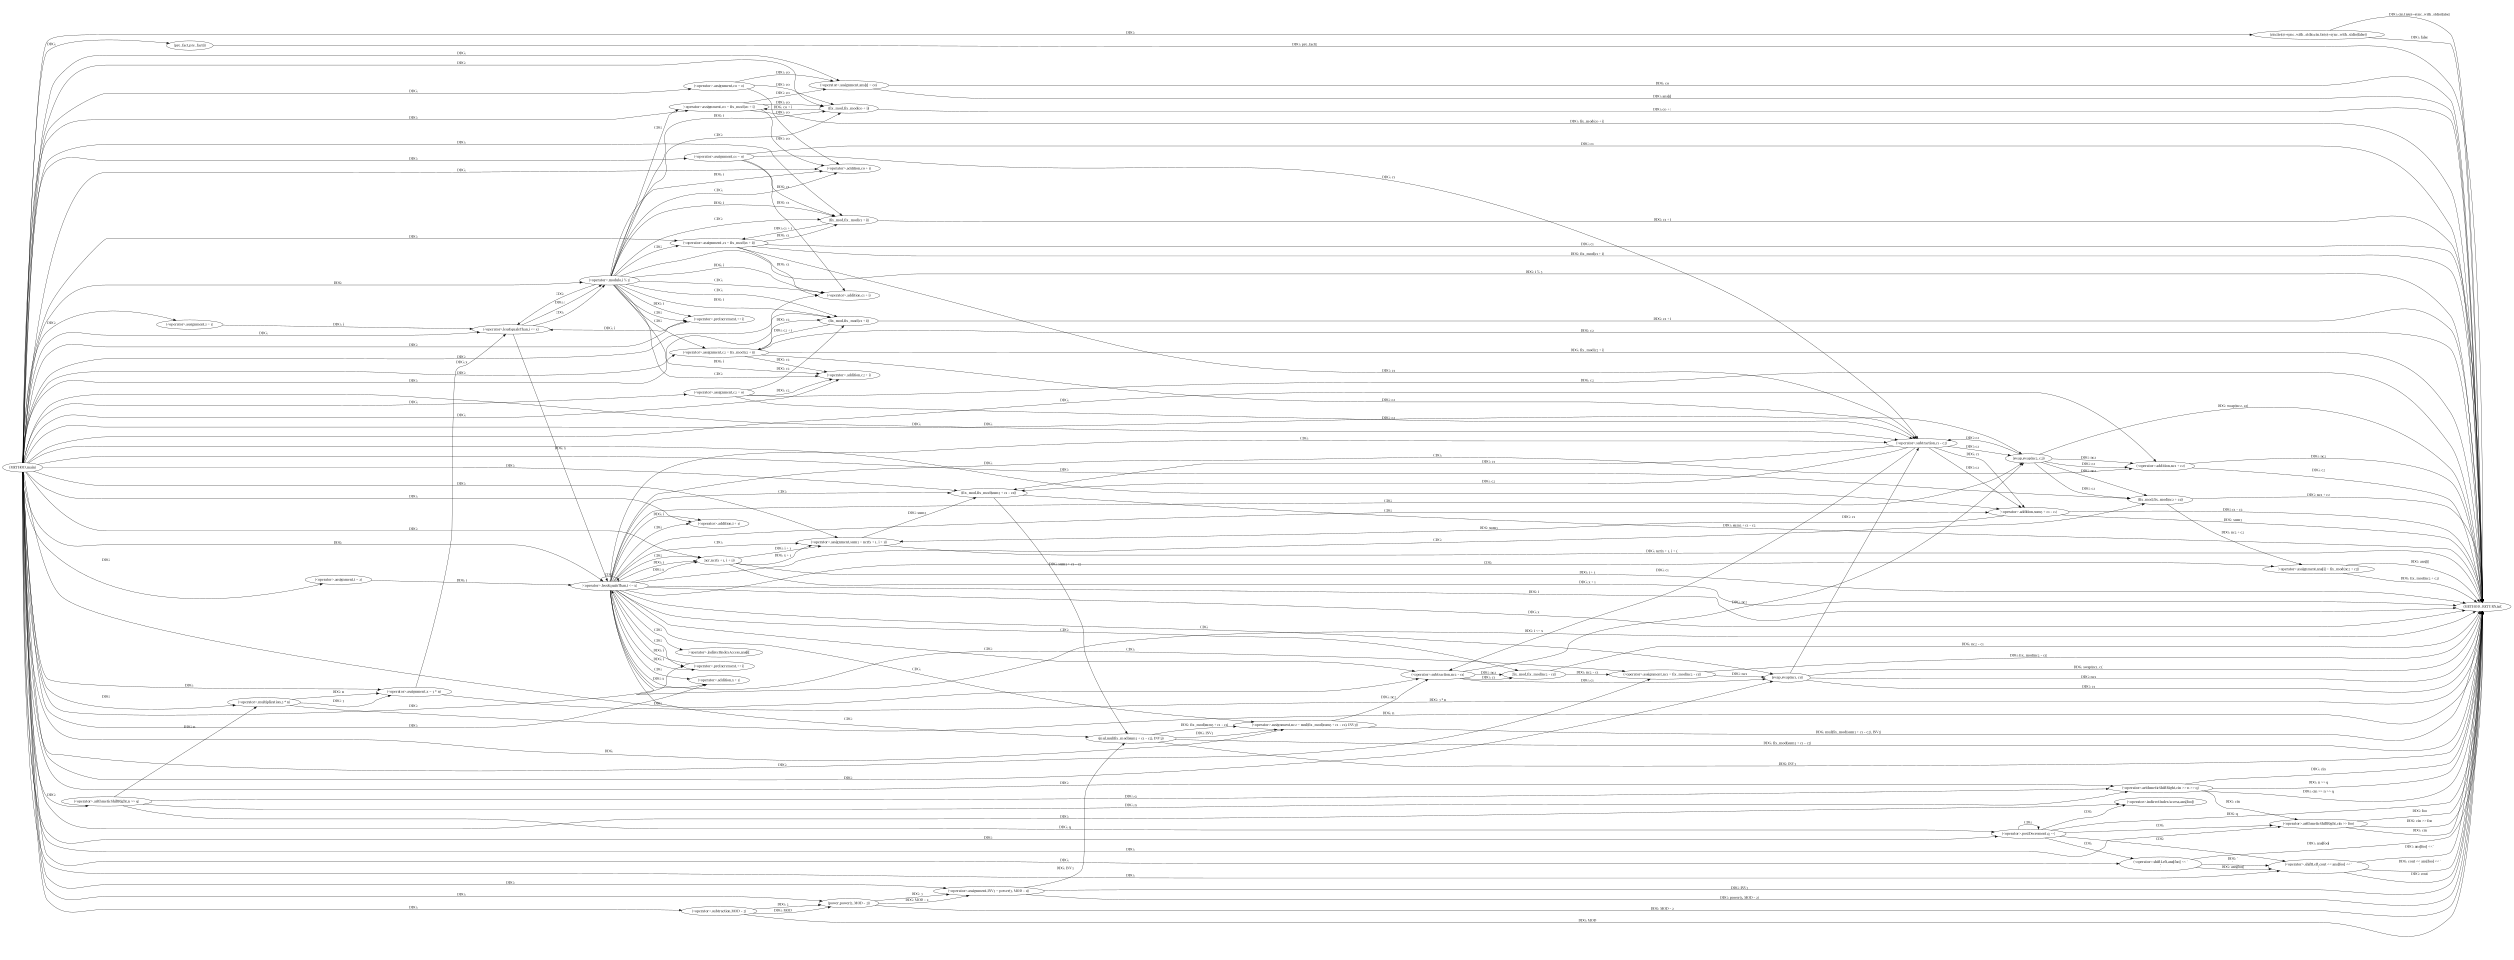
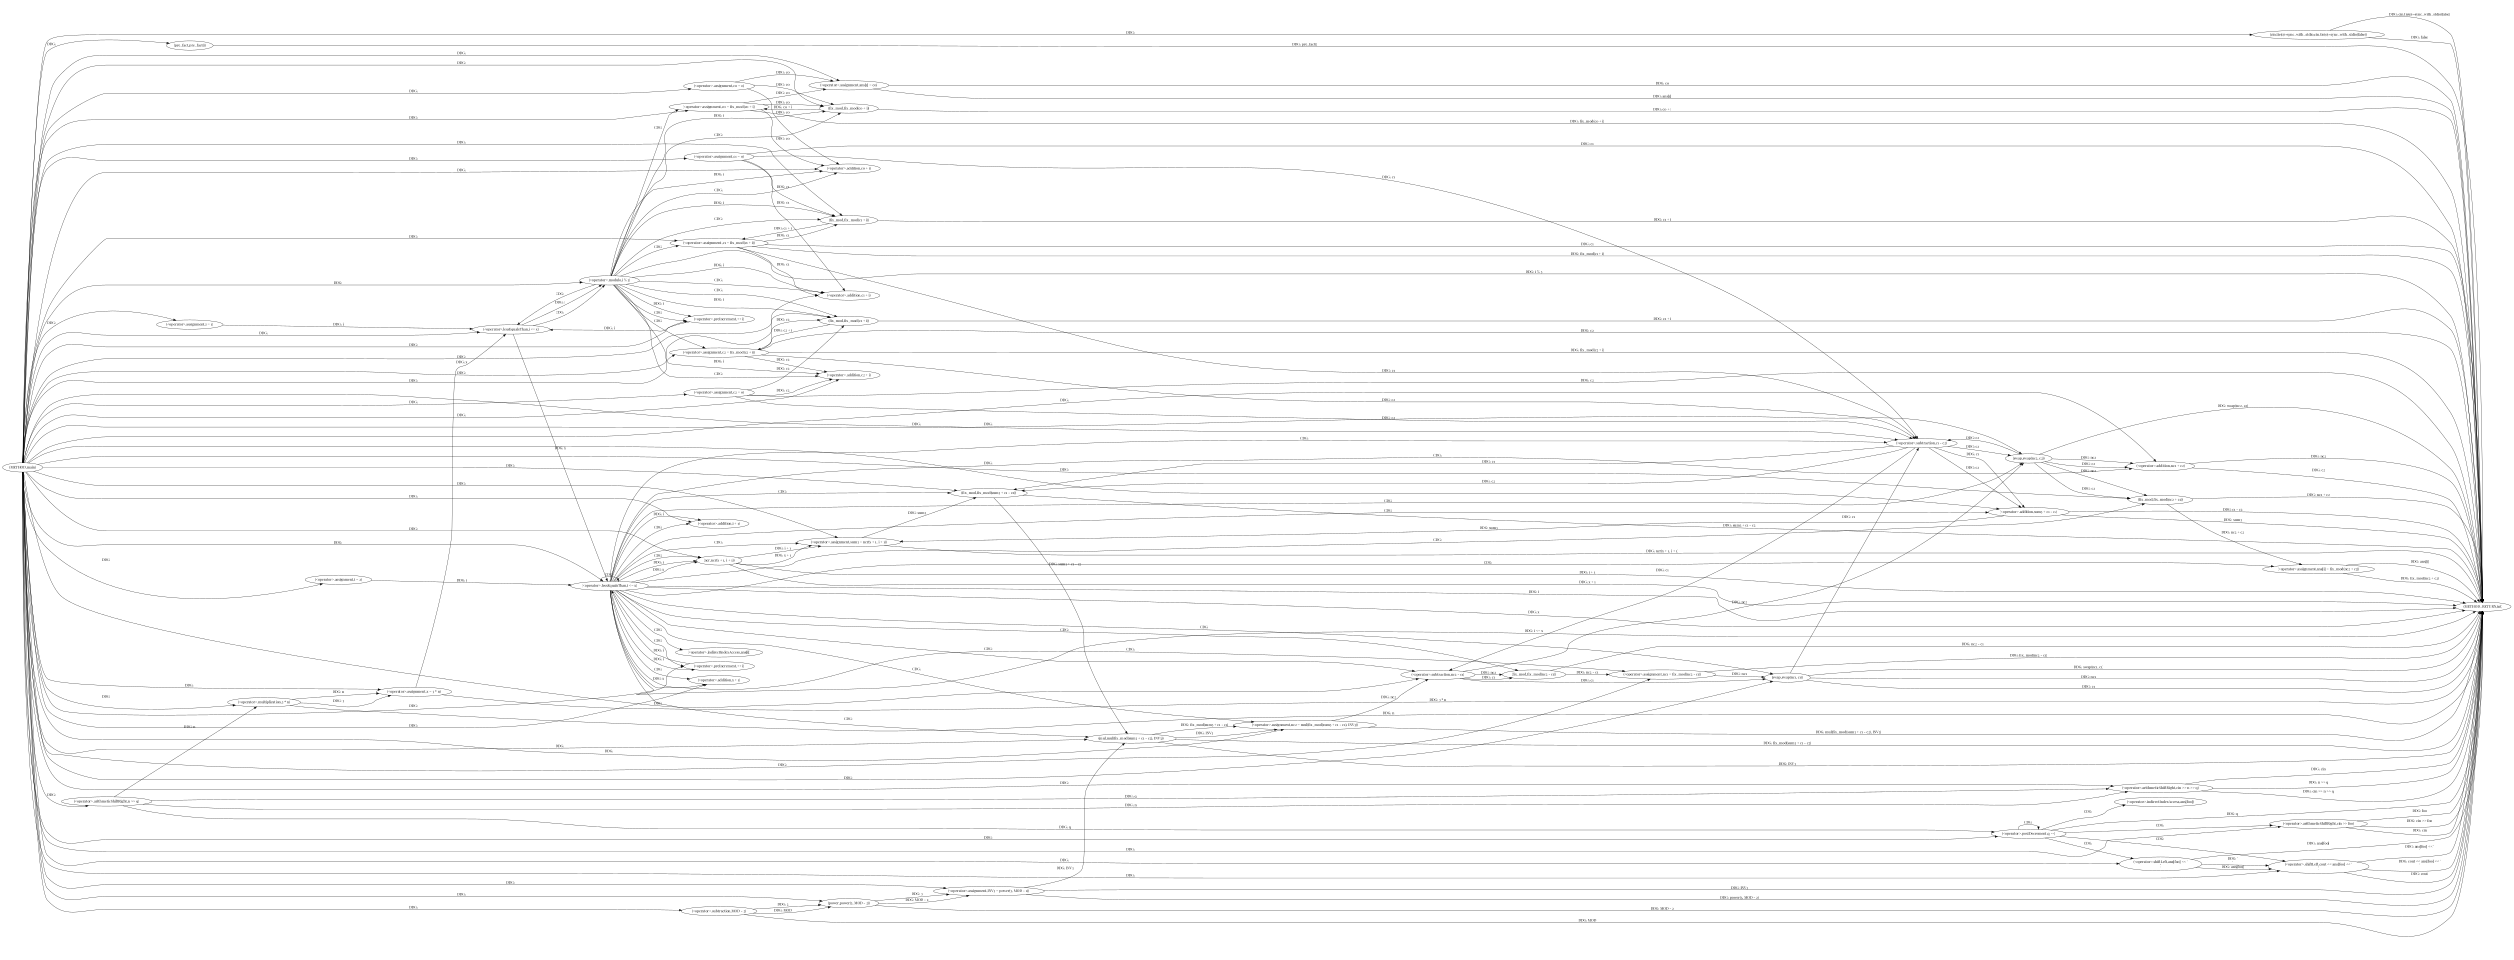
  digraph {
    fontname="Playfair Display"
    rankdir=LR
    node [fontname="Playfair Display"]
    edge [fontname="Playfair Display"]
    n1 [label="(METHOD,main)"]
    n2 [label="(cin.tie(0)->sync_with_stdio,cin.tie(0)->sync_with_stdio(false))"]
    n3 [label="(pre_fact,pre_fact())"]
    n4 [label="(<operator>.arithmeticShiftRight,cin >> n >> q)"]
    n5 [label="(<operator>.assignment,x = 3 * n)"]
    n6 [label="(<operator>.assignment,c0 = 0)"]
    n7 [label="(<operator>.assignment,c1 = 0)"]
    n8 [label="(<operator>.assignment,c2 = 0)"]
    n9 [label="(<operator>.assignment,ans[1] = c0)"]
    n10 [label="(<operator>.assignment,INV3 = power(3, MOD - 2))"]
    n11 [label="(<operator>.assignment,i = 1)"]
    n12 [label="(<operator>.lessEqualsThan,i <= x)"]
    n13 [label="(<operator>.preIncrement,++ i)"]
    n14 [label="(<operator>.assignment,i = 2)"]
    n15 [label="(<operator>.lessEqualsThan,i <= x)"]
    n16 [label="(<operator>.preIncrement,++ i)"]
    n17 [label="(<operator>.postDecrement,q --)"]
    n18 [label="(<operator>.arithmeticShiftRight,n >> q)"]
    n19 [label="(<operator>.multiplication,3 * n)"]
    n20 [label="(power,power(3, MOD - 2))"]
    n21 [label="(<operator>.assignment,sum3 = ncr(x + 1, i + 1))"]
    n22 [label="(<operator>.assignment,nc2 = mul(fix_mod(sum3 + c1 - c2), INV3))"]
    n23 [label="(<operator>.assignment,nc1 = fix_mod(nc2 - c1))"]
    n24 [label="(swap,swap(nc1, c1))"]
    n25 [label="(swap,swap(nc2, c2))"]
    n26 [label="(<operator>.arithmeticShiftRight,cin >> foo)"]
    n27 [label="(<operator>.shiftLeft,cout << ans[foo] << '\n')"]
    n28 [label="(<operator>.modulo,i % 3)"]
    n29 [label="(<operator>.subtraction,MOD - 2)"]
    n30 [label="(<operator>.assignment,c0 = fix_mod(c0 + i))"]
    n31 [label="(<operator>.assignment,c1 = fix_mod(c1 + i))"]
    n32 [label="(<operator>.assignment,c2 = fix_mod(c2 + i))"]
    n33 [label="(ncr,ncr(x + 1, i + 1))"]
    n34 [label="(mul,mul(fix_mod(sum3 + c1 - c2), INV3))"]
    n35 [label="(fix_mod,fix_mod(nc2 + c2))"]
    n36 [label="(<operator>.shiftLeft,ans[foo] << '\n')"]
    n37 [label="(<operator>.addition,x + 1)"]
    n38 [label="(<operator>.addition,i + 1)"]
    n39 [label="(fix_mod,fix_mod(sum3 + c1 - c2))"]
    n40 [label="(<operator>.subtraction,nc2 - c1)"]
    n41 [label="(<operator>.addition,nc2 + c2)"]
    n42 [label="(fix_mod,fix_mod(c0 + i))"]
    n43 [label="(fix_mod,fix_mod(c1 + i))"]
    n44 [label="(fix_mod,fix_mod(c2 + i))"]
    n45 [label="(<operator>.addition,sum3 + c1 - c2)"]
    n46 [label="(<operator>.addition,c0 + i)"]
    n47 [label="(<operator>.addition,c1 + i)"]
    n48 [label="(<operator>.addition,c2 + i)"]
    n49 [label="(<operator>.subtraction,c1 - c2)"]
    n50 [label="(METHOD_RETURN,int)"]
    n51 [label="(<operator>.assignment,ans[i] = fix_mod(nc2 + c2))"]
    n52 [label="(fix_mod,fix_mod(nc2 - c1))"]
    n53 [label="(<operator>.indirectIndexAccess,ans[i])"]
    n54 [label="(<operator>.indirectIndexAccess,ans[foo])"]
    n1 -> n2 [label="DDG: "]
    n1 -> n3 [label="DDG: "]
    n1 -> n4 [label="DDG: "]
    n1 -> n5 [label="DDG: "]
    n1 -> n6 [label="DDG: "]
    n1 -> n7 [label="DDG: "]
    n1 -> n8 [label="DDG: "]
    n1 -> n9 [label="DDG: "]
    n1 -> n10 [label="DDG: "]
    n1 -> n11 [label="DDG: "]
    n1 -> n12 [label="DDG: "]
    n1 -> n13 [label="DDG: "]
    n1 -> n14 [label="DDG: "]
    n1 -> n15 [label="DDG: "]
    n1 -> n16 [label="DDG: "]
    n1 -> n17 [label="DDG: "]
    n1 -> n18 [label="DDG: "]
    n1 -> n19 [label="DDG: "]
    n1 -> n20 [label="DDG: "]
    n1 -> n21 [label="DDG: "]
    n1 -> n22 [label="DDG: "]
    n1 -> n23 [label="DDG: "]
    n1 -> n24 [label="DDG: "]
    n1 -> n25 [label="DDG: "]
    n1 -> n26 [label="DDG: "]
    n1 -> n27 [label="DDG: "]
    n1 -> n28 [label="DDG: "]
    n1 -> n29 [label="DDG: "]
    n1 -> n30 [label="DDG: "]
    n1 -> n31 [label="DDG: "]
    n1 -> n32 [label="DDG: "]
    n1 -> n33 [label="DDG: "]
-   n1 -> n54 [label="DDG: "]
+   n1 -> n34 [label="DDG: "]
    n1 -> n35 [label="DDG: "]
    n1 -> n36 [label="DDG: "]
    n1 -> n37 [label="DDG: "]
    n1 -> n38 [label="DDG: "]
    n1 -> n39 [label="DDG: "]
    n1 -> n40 [label="DDG: "]
    n1 -> n41 [label="DDG: "]
    n1 -> n42 [label="DDG: "]
    n1 -> n43 [label="DDG: "]
    n1 -> n44 [label="DDG: "]
    n1 -> n45 [label="DDG: "]
    n1 -> n46 [label="DDG: "]
    n1 -> n47 [label="DDG: "]
    n1 -> n48 [label="DDG: "]
    n1 -> n49 [label="DDG: "]
    n2 -> n50 [label="DDG: cin.tie(0)->sync_with_stdio(false)"]
    n2 -> n50 [label="DDG: false"]
    n3 -> n50 [label="DDG: pre_fact()"]
-   n4 -> n26 [label="DDG: cin"]
    n4 -> n50 [label="DDG: cin"]
    n4 -> n50 [label="DDG: n >> q"]
    n4 -> n50 [label="DDG: cin >> n >> q"]
    n5 -> n12 [label="DDG: x"]
    n5 -> n50 [label="DDG: 3 * n"]
    n6 -> n9 [label="DDG: c0"]
    n6 -> n42 [label="DDG: c0"]
    n6 -> n46 [label="DDG: c0"]
    n7 -> n43 [label="DDG: c1"]
    n7 -> n47 [label="DDG: c1"]
    n7 -> n49 [label="DDG: c1"]
    n7 -> n50 [label="DDG: c1"]
    n8 -> n44 [label="DDG: c2"]
    n8 -> n48 [label="DDG: c2"]
    n8 -> n49 [label="DDG: c2"]
    n8 -> n50 [label="DDG: c2"]
    n9 -> n50 [label="DDG: ans[1]"]
    n9 -> n50 [label="DDG: c0"]
    n10 -> n34 [label="DDG: INV3"]
    n10 -> n50 [label="DDG: INV3"]
    n10 -> n50 [label="DDG: power(3, MOD - 2)"]
    n11 -> n12 [label="DDG: i"]
    n12 -> n15 [label="DDG: x"]
    n12 -> n28 [label="DDG: i"]
    n12 -> n28 [label="CDG: "]
    n13 -> n12 [label="DDG: i"]
    n14 -> n15 [label="DDG: i"]
    n15 -> n15 [label="CDG: "]
    n15 -> n16 [label="DDG: i"]
    n15 -> n16 [label="CDG: "]
    n15 -> n21 [label="CDG: "]
    n15 -> n22 [label="CDG: "]
    n15 -> n23 [label="CDG: "]
    n15 -> n24 [label="CDG: "]
    n15 -> n25 [label="CDG: "]
    n15 -> n33 [label="DDG: i"]
    n15 -> n33 [label="DDG: x"]
    n15 -> n33 [label="CDG: "]
    n15 -> n34 [label="CDG: "]
    n15 -> n35 [label="CDG: "]
    n15 -> n37 [label="DDG: x"]
    n15 -> n37 [label="CDG: "]
    n15 -> n38 [label="DDG: i"]
    n15 -> n38 [label="CDG: "]
    n15 -> n39 [label="CDG: "]
    n15 -> n40 [label="CDG: "]
    n15 -> n41 [label="CDG: "]
    n15 -> n45 [label="CDG: "]
    n15 -> n49 [label="CDG: "]
    n15 -> n50 [label="DDG: i"]
    n15 -> n50 [label="DDG: x"]
    n15 -> n50 [label="DDG: i <= x"]
    n15 -> n51 [label="CDG: "]
    n15 -> n52 [label="CDG: "]
    n15 -> n53 [label="CDG: "]
    n16 -> n15 [label="DDG: i"]
    n17 -> n17 [label="CDG: "]
    n17 -> n26 [label="CDG: "]
    n17 -> n27 [label="CDG: "]
    n17 -> n36 [label="CDG: "]
    n17 -> n50 [label="DDG: q"]
    n17 -> n54 [label="CDG: "]
    n18 -> n4 [label="DDG: n"]
    n18 -> n4 [label="DDG: q"]
    n18 -> n17 [label="DDG: q"]
    n18 -> n19 [label="DDG: n"]
    n19 -> n5 [label="DDG: n"]
    n19 -> n5 [label="DDG: 3"]
    n19 -> n50 [label="DDG: n"]
    n20 -> n10 [label="DDG: MOD - 2"]
    n20 -> n10 [label="DDG: 3"]
    n20 -> n50 [label="DDG: MOD - 2"]
    n21 -> n39 [label="DDG: sum3"]
    n21 -> n50 [label="DDG: ncr(x + 1, i + 1)"]
    n22 -> n40 [label="DDG: nc2"]
    n22 -> n50 [label="DDG: mul(fix_mod(sum3 + c1 - c2), INV3)"]
    n23 -> n24 [label="DDG: nc1"]
    n23 -> n50 [label="DDG: fix_mod(nc2 - c1)"]
    n24 -> n49 [label="DDG: c1"]
    n24 -> n50 [label="DDG: nc1"]
    n24 -> n50 [label="DDG: c1"]
    n24 -> n50 [label="DDG: swap(nc1, c1)"]
    n25 -> n35 [label="DDG: c2"]
    n25 -> n35 [label="DDG: nc2"]
    n25 -> n41 [label="DDG: nc2"]
    n25 -> n41 [label="DDG: c2"]
    n25 -> n49 [label="DDG: c2"]
    n25 -> n50 [label="DDG: swap(nc2, c2)"]
    n26 -> n50 [label="DDG: cin"]
    n26 -> n50 [label="DDG: foo"]
    n26 -> n50 [label="DDG: cin >> foo"]
    n27 -> n50 [label="DDG: ans[foo] << '\n'"]
    n27 -> n50 [label="DDG: cout << ans[foo] << '\n'"]
    n27 -> n50 [label="DDG: cout"]
    n28 -> n12 [label="CDG: "]
    n28 -> n13 [label="DDG: i"]
    n28 -> n13 [label="CDG: "]
    n28 -> n30 [label="CDG: "]
    n28 -> n31 [label="CDG: "]
    n28 -> n32 [label="CDG: "]
    n28 -> n42 [label="DDG: i"]
    n28 -> n42 [label="CDG: "]
    n28 -> n43 [label="DDG: i"]
    n28 -> n43 [label="CDG: "]
    n28 -> n44 [label="DDG: i"]
    n28 -> n44 [label="CDG: "]
    n28 -> n46 [label="DDG: i"]
    n28 -> n46 [label="CDG: "]
    n28 -> n47 [label="DDG: i"]
    n28 -> n47 [label="CDG: "]
    n28 -> n48 [label="DDG: i"]
    n28 -> n48 [label="CDG: "]
    n28 -> n50 [label="DDG: i % 3"]
    n29 -> n20 [label="DDG: 2"]
    n29 -> n20 [label="DDG: MOD"]
    n29 -> n50 [label="DDG: MOD"]
    n30 -> n9 [label="DDG: c0"]
    n30 -> n42 [label="DDG: c0"]
    n30 -> n46 [label="DDG: c0"]
    n30 -> n50 [label="DDG: fix_mod(c0 + i)"]
    n31 -> n43 [label="DDG: c1"]
    n31 -> n47 [label="DDG: c1"]
    n31 -> n49 [label="DDG: c1"]
    n31 -> n50 [label="DDG: c1"]
    n31 -> n50 [label="DDG: fix_mod(c1 + i)"]
    n32 -> n44 [label="DDG: c2"]
    n32 -> n48 [label="DDG: c2"]
    n32 -> n49 [label="DDG: c2"]
    n32 -> n50 [label="DDG: c2"]
    n32 -> n50 [label="DDG: fix_mod(c2 + i)"]
    n33 -> n21 [label="DDG: i + 1"]
    n33 -> n21 [label="DDG: x + 1"]
    n33 -> n50 [label="DDG: x + 1"]
    n33 -> n50 [label="DDG: i + 1"]
    n34 -> n22 [label="DDG: fix_mod(sum3 + c1 - c2)"]
    n34 -> n22 [label="DDG: INV3"]
    n34 -> n50 [label="DDG: fix_mod(sum3 + c1 - c2)"]
    n34 -> n50 [label="DDG: INV3"]
    n35 -> n50 [label="DDG: nc2 + c2"]
    n35 -> n51 [label="DDG: nc2 + c2"]
    n36 -> n27 [label="DDG: ans[foo]"]
    n36 -> n27 [label="DDG: '\n'"]
    n36 -> n50 [label="DDG: ans[foo]"]
    n39 -> n34 [label="DDG: sum3 + c1 - c2"]
    n39 -> n50 [label="DDG: sum3 + c1 - c2"]
    n40 -> n24 [label="DDG: c1"]
    n40 -> n25 [label="DDG: nc2"]
    n40 -> n52 [label="DDG: c1"]
    n40 -> n52 [label="DDG: nc2"]
    n41 -> n50 [label="DDG: nc2"]
    n41 -> n50 [label="DDG: c2"]
    n42 -> n30 [label="DDG: c0 + i"]
    n42 -> n50 [label="DDG: c0 + i"]
    n43 -> n31 [label="DDG: c1 + i"]
    n43 -> n50 [label="DDG: c1 + i"]
    n44 -> n32 [label="DDG: c2 + i"]
    n44 -> n50 [label="DDG: c2 + i"]
    n45 -> n21 [label="DDG: sum3"]
    n45 -> n50 [label="DDG: sum3"]
    n45 -> n50 [label="DDG: c1 - c2"]
    n49 -> n25 [label="DDG: c2"]
    n49 -> n39 [label="DDG: c1"]
    n49 -> n39 [label="DDG: c2"]
    n49 -> n40 [label="DDG: c1"]
    n49 -> n45 [label="DDG: c1"]
    n49 -> n45 [label="DDG: c2"]
    n51 -> n50 [label="DDG: ans[i]"]
    n51 -> n50 [label="DDG: fix_mod(nc2 + c2)"]
    n52 -> n23 [label="DDG: nc2 - c1"]
    n52 -> n50 [label="DDG: nc2 - c1"]
  }
